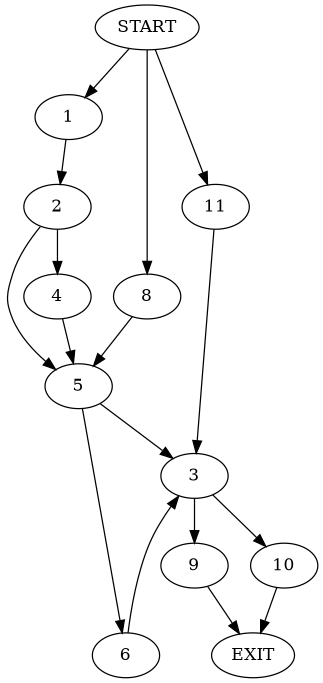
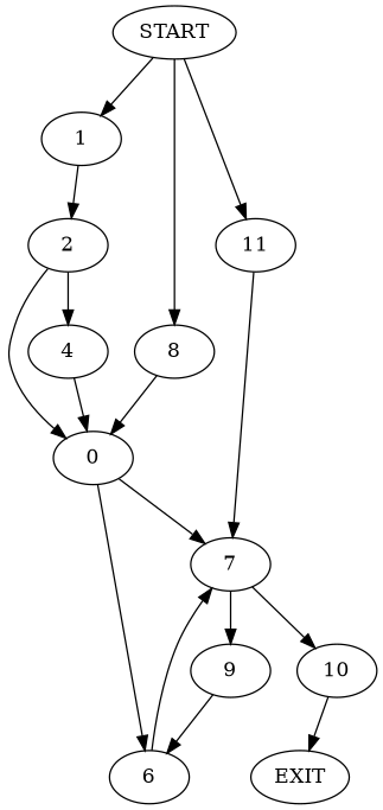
  digraph {
    n1 [label=START]
    1
    8
    11
    2
-   5
-   7 [label=3]
+   5 [label=0]
+   7
    n8 [label=EXIT]
    4
    6
    9
    10
    n1 -> 1
    n1 -> 8
    n1 -> 11
    1 -> 2
    8 -> 5
    11 -> 7
    2 -> 5
    2 -> 4
    5 -> 7
    5 -> 6
    7 -> 9
    7 -> 10
    4 -> 5
    6 -> 7
-   9 -> n8
+   9 -> 6
    10 -> n8
  }
